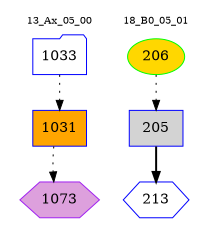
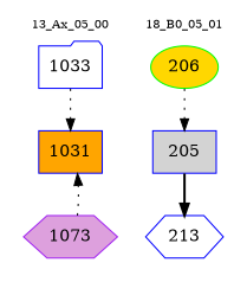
  digraph {
    node [color=blue fillcolor=white shape=box style=filled]
    edge [color=black style=dotted]
    n1 [label=1033 shape=folder]
    n2 [fillcolor=orange label=1031]
    n3 [color=purple fillcolor=plum label=1073 shape=hexagon]
    n4 [color=green fillcolor=gold label=206 shape=ellipse]
    n5 [fillcolor=lightgrey label=205]
    n6 [label=213 shape=hexagon]
    subgraph cluster_1 {
      color=white
      fontsize=10
      label="13_Ax_05_00"
      n1
      n2
      n3
    }
    subgraph cluster_2 {
      color=white
      fontsize=10
      label="18_B0_05_01"
      n4
      n5
      n6
    }
    n1 -> n2
-   n2 -> n3
+   n3 -> n2
    n4 -> n5
    n5 -> n6 [style=bold]
  }
